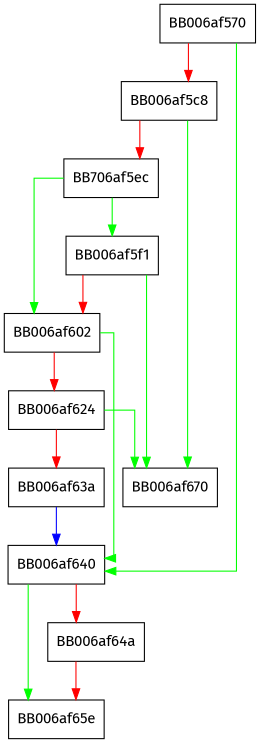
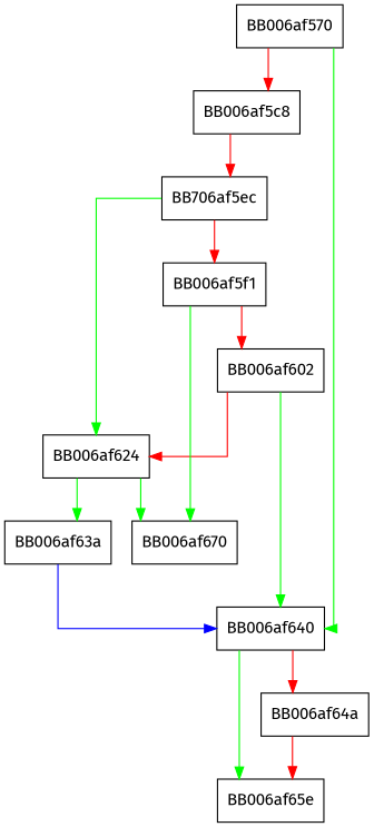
  digraph {
    fontname="Fira Sans"
    splines=ortho
    node [fontname="Fira Sans" shape=box]
    edge [color=red fontname="Fira Sans"]
    BB006af570
    BB006af640
    BB006af5c8
    BB006af65e
    BB006af64a
    BB006af670
    n7 [label=BB706af5ec]
    BB006af602
    BB006af5f1
    BB006af624
    BB006af63a
    BB006af570 -> BB006af640 [color=green]
    BB006af570 -> BB006af5c8
    BB006af640 -> BB006af65e [color=green]
    BB006af640 -> BB006af64a
-   BB006af5c8 -> BB006af670 [color=green]
    BB006af5c8 -> n7
    BB006af64a -> BB006af65e
-   n7 -> BB006af602 [color=green]
-   n7 -> BB006af5f1 [color=green]
+   n7 -> BB006af624 [color=green]
+   n7 -> BB006af5f1
    BB006af602 -> BB006af640 [color=green]
    BB006af602 -> BB006af624
    BB006af5f1 -> BB006af670 [color=green]
    BB006af5f1 -> BB006af602
    BB006af624 -> BB006af670 [color=green]
-   BB006af624 -> BB006af63a
+   BB006af624 -> BB006af63a [color=green]
    BB006af63a -> BB006af640 [color=blue]
  }
